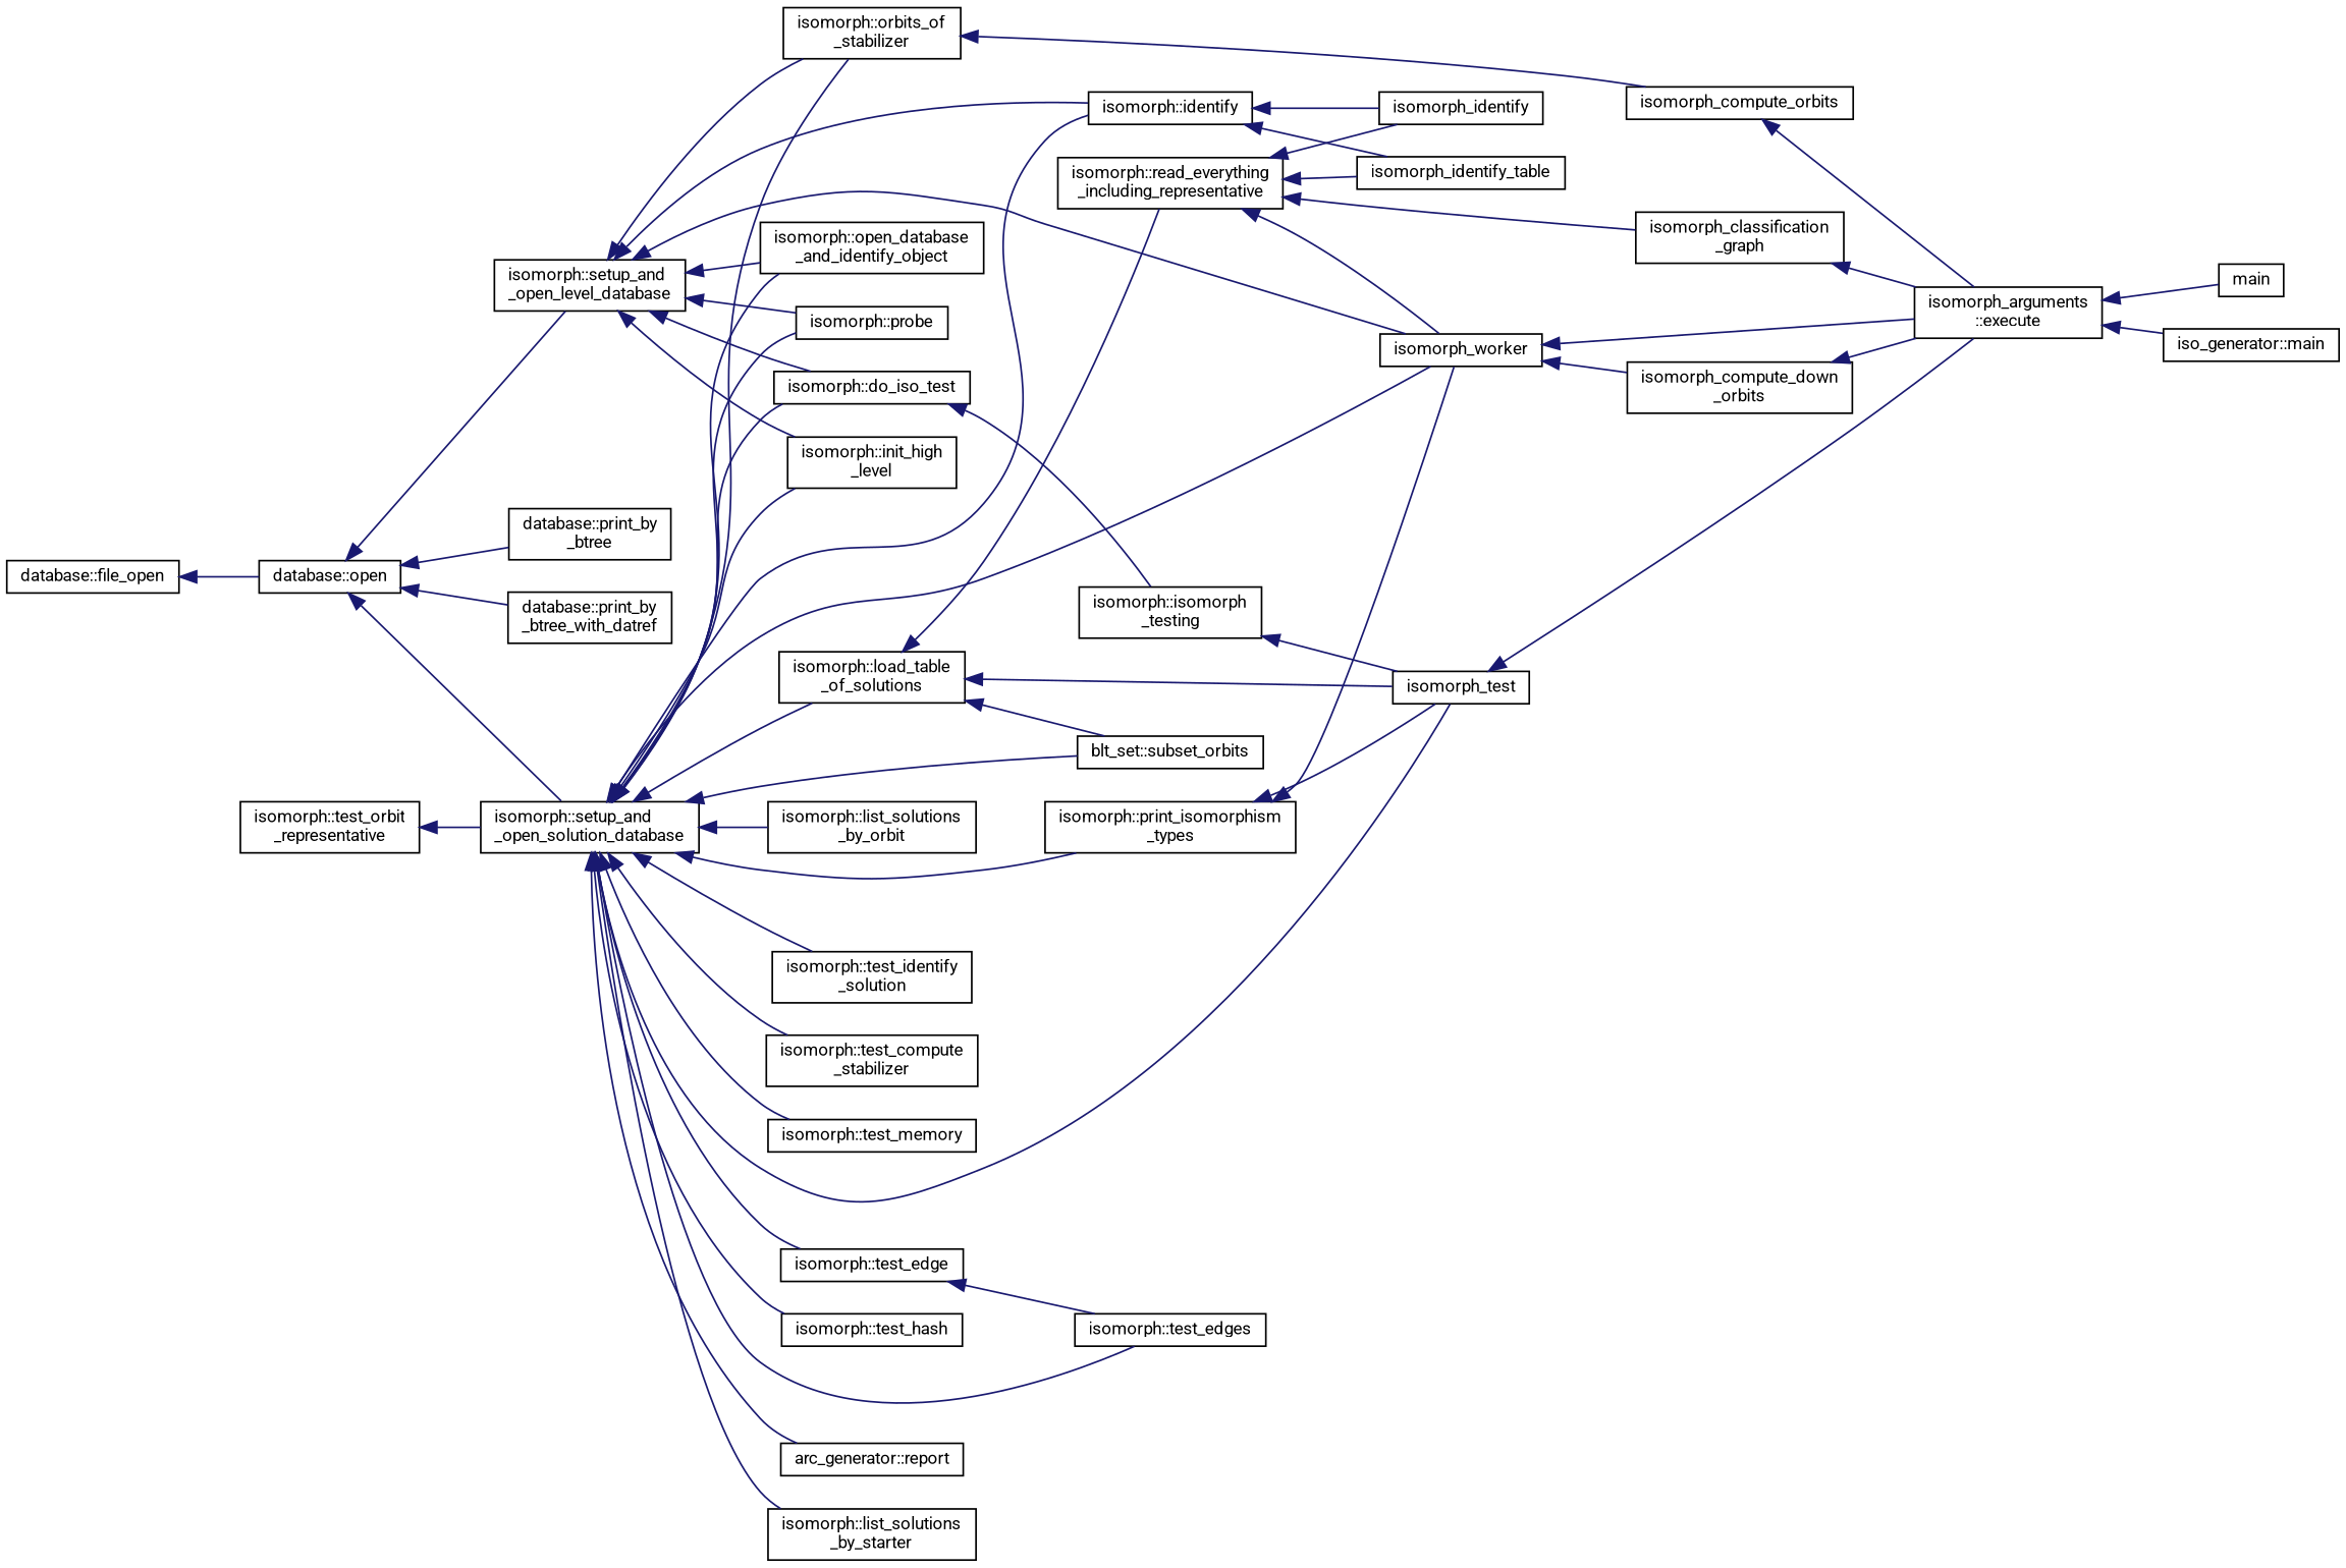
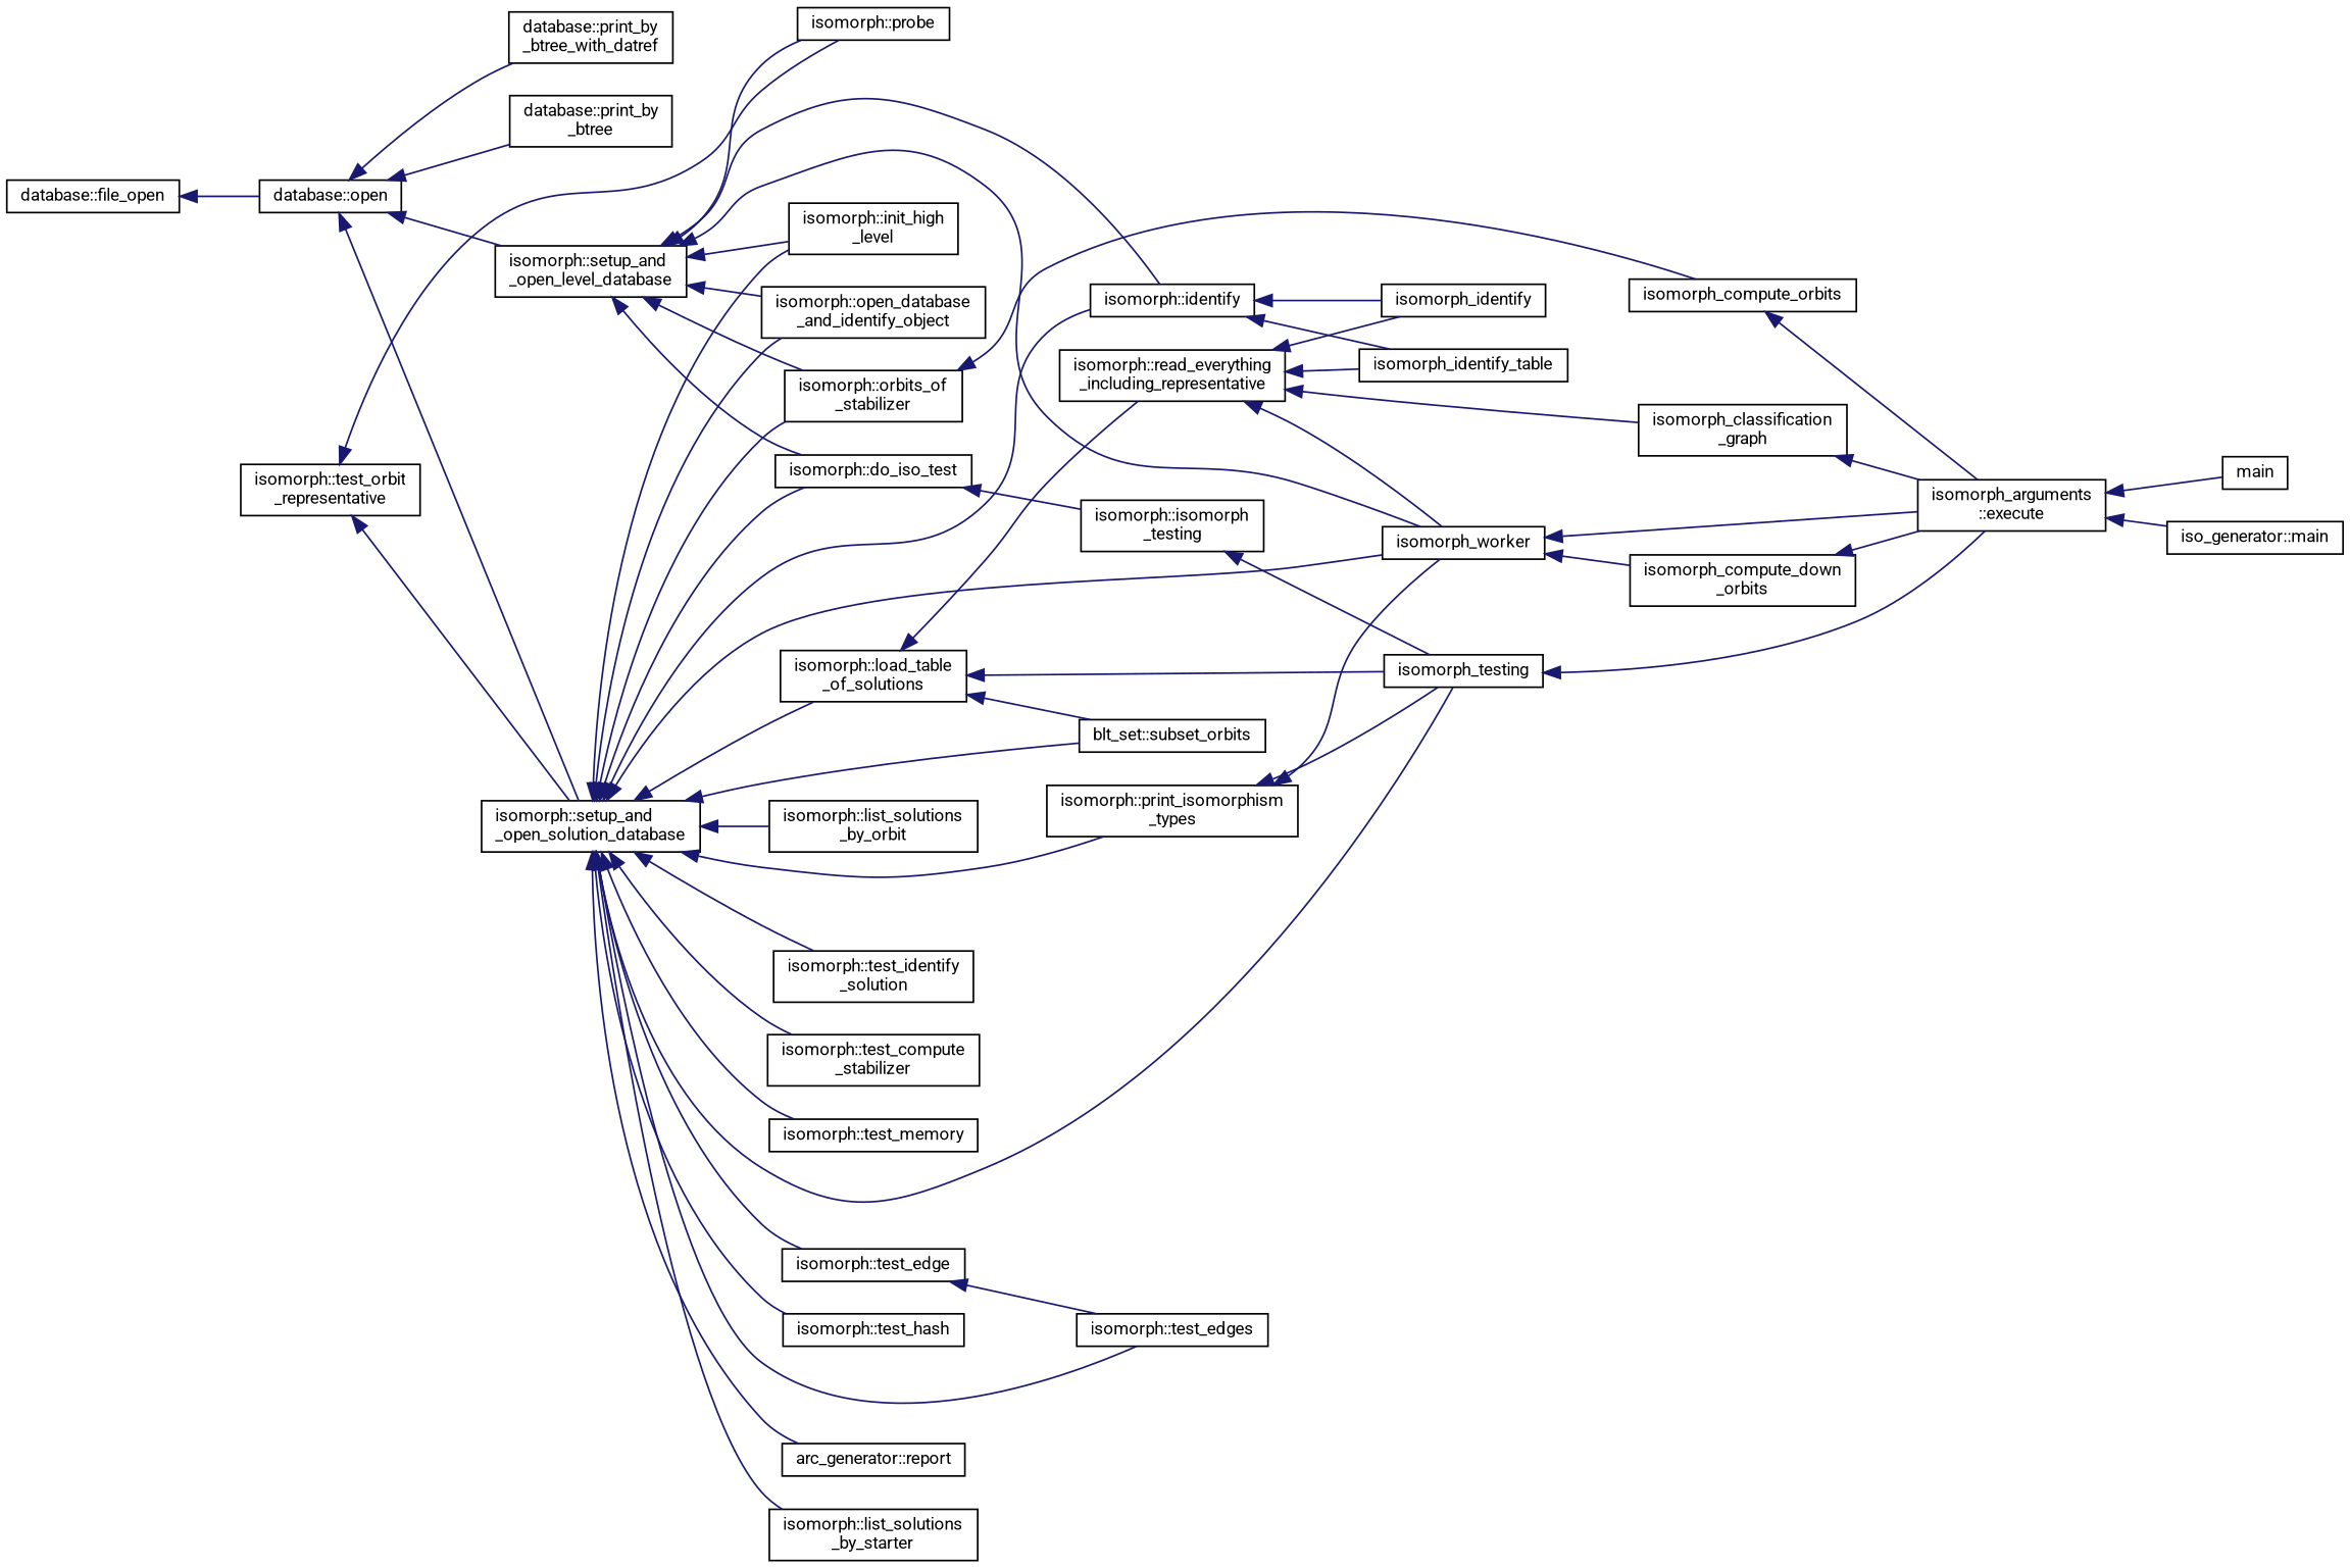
  digraph {
    fontname=Roboto
    rankdir=LR
    node [color=black fillcolor=white fontname=Roboto fontsize=10 shape=record style=filled]
    edge [color=midnightblue dir=back fontname=Roboto fontsize=10 labelfontname=Helvetica labelfontsize=10 style=solid]
    n1 [height=0.2 label="database::file_open" width=0.4]
    n2 [height=0.2 label="database::open" width=0.4]
    n3 [height=0.2 label="database::print_by\l_btree" width=0.4]
    n4 [height=0.2 label="database::print_by\l_btree_with_datref" width=0.4]
    n5 [height=0.2 label="isomorph::setup_and\l_open_solution_database" width=0.4]
    n6 [height=0.2 label="isomorph::setup_and\l_open_level_database" width=0.4]
    n7 [height=0.2 label="blt_set::subset_orbits" width=0.4]
    n8 [height=0.2 label="arc_generator::report" width=0.4]
    n9 [height=0.2 label="isomorph::load_table\l_of_solutions" width=0.4]
    n10 [height=0.2 label=isomorph_worker width=0.4]
-   n11 [height=0.2 label=isomorph_test width=0.4]
+   n11 [height=0.2 label=isomorph_testing width=0.4]
    n12 [height=0.2 label="isomorph::list_solutions\l_by_starter" width=0.4]
    n13 [height=0.2 label="isomorph::list_solutions\l_by_orbit" width=0.4]
    n14 [height=0.2 label="isomorph::orbits_of\l_stabilizer" width=0.4]
    n15 [height=0.2 label="isomorph::test_identify\l_solution" width=0.4]
    n16 [height=0.2 label="isomorph::test_compute\l_stabilizer" width=0.4]
    n17 [height=0.2 label="isomorph::test_memory" width=0.4]
    n18 [height=0.2 label="isomorph::test_edges" width=0.4]
    n19 [height=0.2 label="isomorph::test_edge" width=0.4]
    n20 [height=0.2 label="isomorph::test_hash" width=0.4]
    n21 [height=0.2 label="isomorph::init_high\l_level" width=0.4]
    n22 [height=0.2 label="isomorph::open_database\l_and_identify_object" width=0.4]
    n23 [height=0.2 label="isomorph::print_isomorphism\l_types" width=0.4]
    n24 [height=0.2 label="isomorph::probe" width=0.4]
    n25 [height=0.2 label="isomorph::do_iso_test" width=0.4]
    n26 [height=0.2 label="isomorph::identify" width=0.4]
    n27 [height=0.2 label="isomorph::read_everything\l_including_representative" width=0.4]
    n28 [height=0.2 label="isomorph_arguments\l::execute" width=0.4]
    n29 [height=0.2 label="isomorph_compute_down\l_orbits" width=0.4]
    n30 [height=0.2 label=isomorph_compute_orbits width=0.4]
    n31 [height=0.2 label="isomorph::test_orbit\l_representative" width=0.4]
    n32 [height=0.2 label="isomorph::isomorph\l_testing" width=0.4]
    n33 [height=0.2 label=isomorph_identify width=0.4]
    n34 [height=0.2 label=isomorph_identify_table width=0.4]
    n35 [height=0.2 label="isomorph_classification\l_graph" width=0.4]
    n36 [height=0.2 label=main width=0.4]
    n37 [height=0.2 label="iso_generator::main" width=0.4]
    n1 -> n2
    n2 -> n3
    n2 -> n4
    n2 -> n5
    n2 -> n6
    n5 -> n7
    n5 -> n8
    n5 -> n9
    n5 -> n10
    n5 -> n11
    n5 -> n12
    n5 -> n13
    n5 -> n14
    n5 -> n15
    n5 -> n16
    n5 -> n17
    n5 -> n18
    n5 -> n19
    n5 -> n20
    n5 -> n21
    n5 -> n22
    n5 -> n23
-   n5 -> n24
+   n31 -> n24
    n5 -> n25
    n5 -> n26
    n6 -> n10
    n6 -> n14
    n6 -> n21
    n6 -> n22
    n6 -> n24
    n6 -> n25
    n6 -> n26
    n9 -> n7
    n9 -> n11
    n9 -> n27
    n10 -> n28
    n10 -> n29
    n11 -> n28
    n14 -> n30
    n19 -> n18
    n23 -> n10
    n23 -> n11
    n25 -> n32
    n26 -> n33
    n26 -> n34
    n27 -> n10
    n27 -> n33
    n27 -> n34
    n27 -> n35
    n28 -> n36
    n28 -> n37
    n29 -> n28
    n30 -> n28
    n31 -> n5
    n32 -> n11
    n35 -> n28
  }
